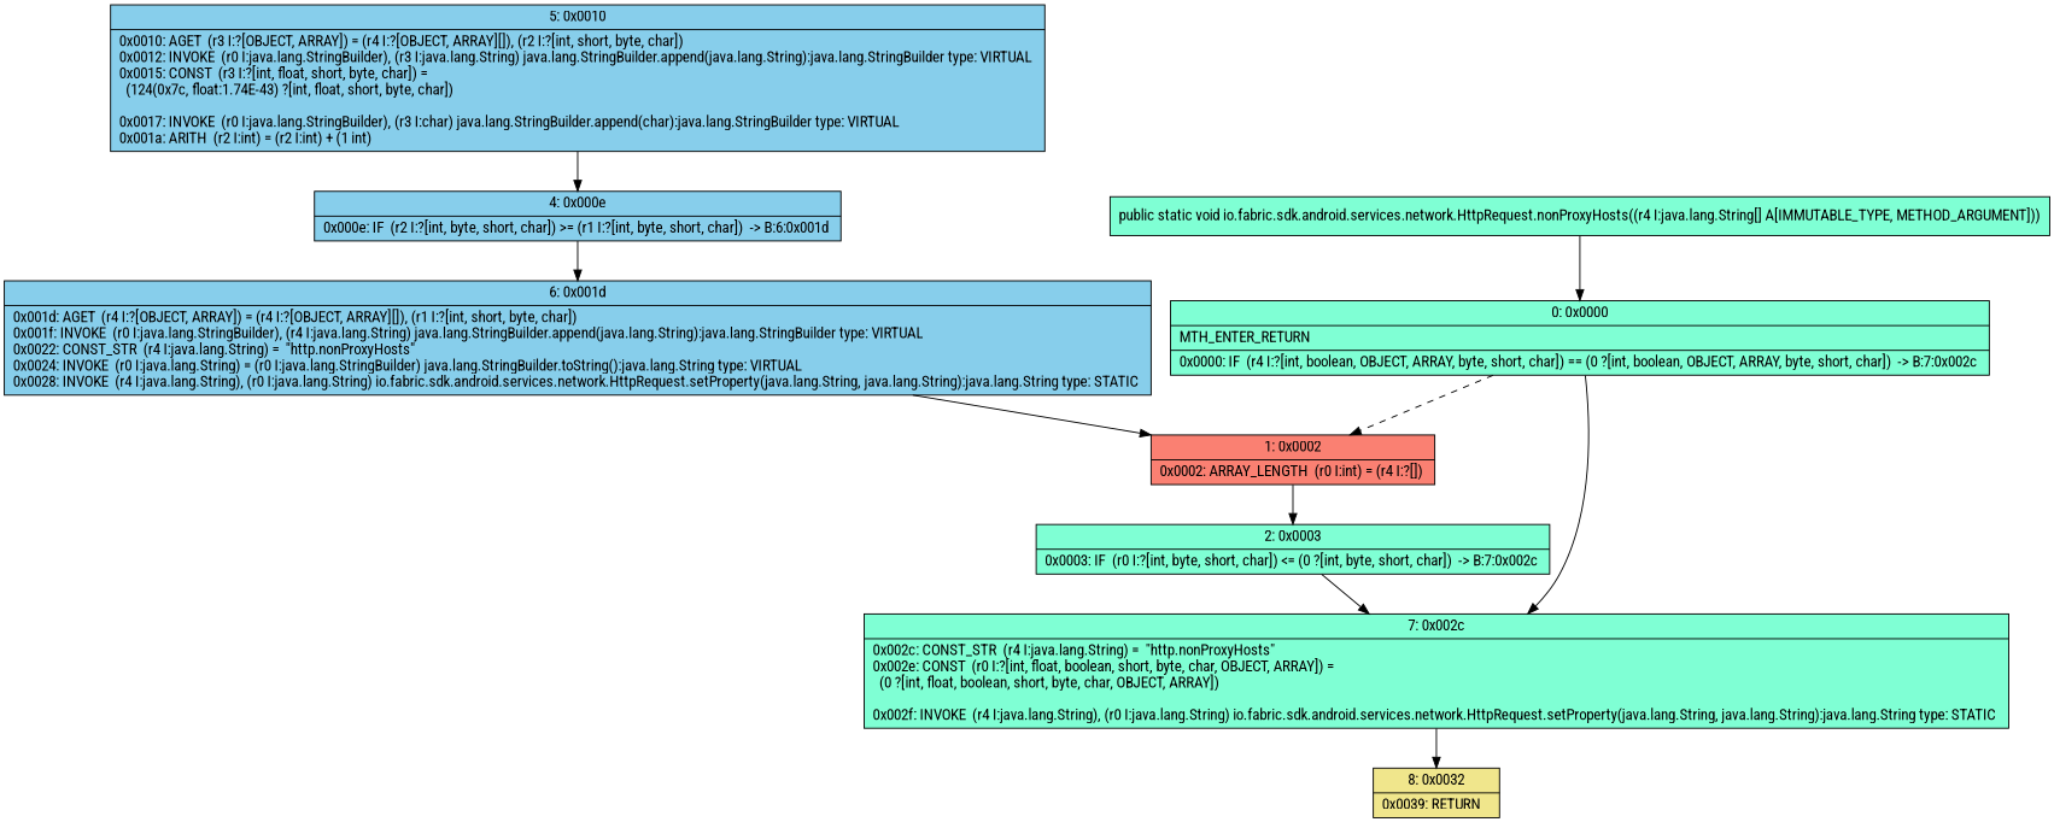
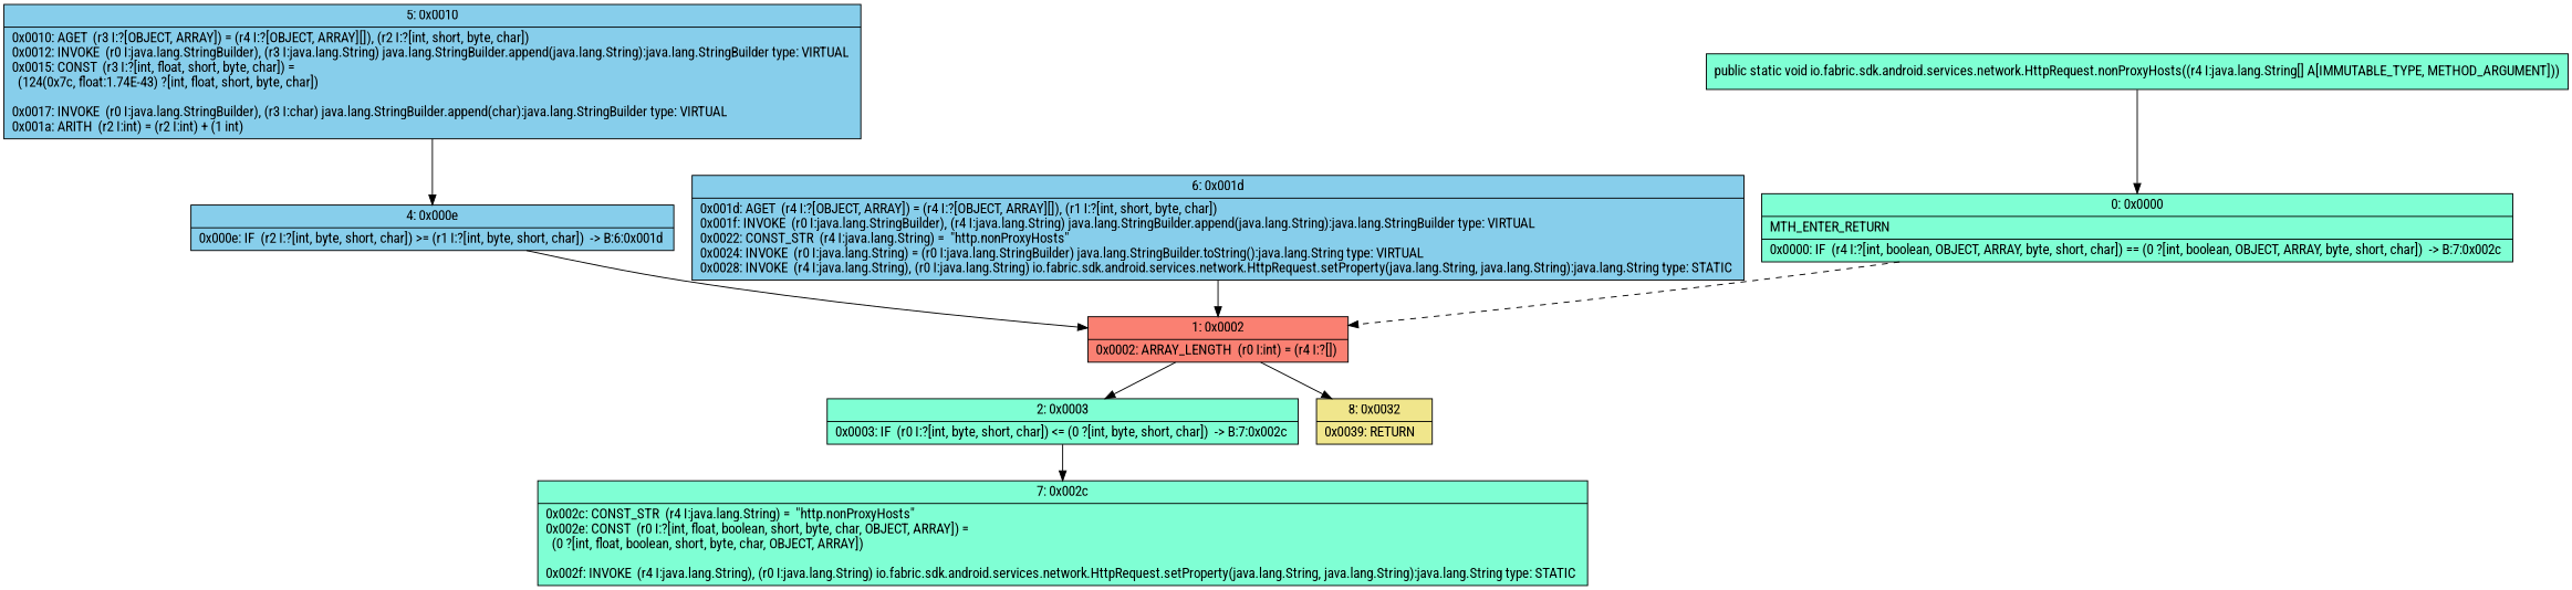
  digraph {
    fontname="Roboto Condensed"
    node [fillcolor=aquamarine fontname="Roboto Condensed" shape=record style=filled]
    edge [fontname="Roboto Condensed"]
    n1 [label="{0\:\ 0x0000|MTH_ENTER_RETURN\l|0x0000: IF  (r4 I:?[int, boolean, OBJECT, ARRAY, byte, short, char]) == (0 ?[int, boolean, OBJECT, ARRAY, byte, short, char])  \-\> B:7:0x002c \l}"]
    n2 [fillcolor=salmon label="{1\:\ 0x0002|0x0002: ARRAY_LENGTH  (r0 I:int) = (r4 I:?[]) \l}"]
    n3 [label="{7\:\ 0x002c|0x002c: CONST_STR  (r4 I:java.lang.String) =  \"http.nonProxyHosts\" \l0x002e: CONST  (r0 I:?[int, float, boolean, short, byte, char, OBJECT, ARRAY]) = \l  (0 ?[int, float, boolean, short, byte, char, OBJECT, ARRAY])\l \l0x002f: INVOKE  (r4 I:java.lang.String), (r0 I:java.lang.String) io.fabric.sdk.android.services.network.HttpRequest.setProperty(java.lang.String, java.lang.String):java.lang.String type: STATIC \l}"]
    n4 [label="{2\:\ 0x0003|0x0003: IF  (r0 I:?[int, byte, short, char]) \<= (0 ?[int, byte, short, char])  \-\> B:7:0x002c \l}"]
    n5 [fillcolor=khaki label="{8\:\ 0x0032|0x0039: RETURN   \l}"]
    n6 [fillcolor=skyblue label="{4\:\ 0x000e|0x000e: IF  (r2 I:?[int, byte, short, char]) \>= (r1 I:?[int, byte, short, char])  \-\> B:6:0x001d \l}"]
    n7 [fillcolor=skyblue label="{6\:\ 0x001d|0x001d: AGET  (r4 I:?[OBJECT, ARRAY]) = (r4 I:?[OBJECT, ARRAY][]), (r1 I:?[int, short, byte, char]) \l0x001f: INVOKE  (r0 I:java.lang.StringBuilder), (r4 I:java.lang.String) java.lang.StringBuilder.append(java.lang.String):java.lang.StringBuilder type: VIRTUAL \l0x0022: CONST_STR  (r4 I:java.lang.String) =  \"http.nonProxyHosts\" \l0x0024: INVOKE  (r0 I:java.lang.String) = (r0 I:java.lang.StringBuilder) java.lang.StringBuilder.toString():java.lang.String type: VIRTUAL \l0x0028: INVOKE  (r4 I:java.lang.String), (r0 I:java.lang.String) io.fabric.sdk.android.services.network.HttpRequest.setProperty(java.lang.String, java.lang.String):java.lang.String type: STATIC \l}"]
    n8 [fillcolor=skyblue label="{5\:\ 0x0010|0x0010: AGET  (r3 I:?[OBJECT, ARRAY]) = (r4 I:?[OBJECT, ARRAY][]), (r2 I:?[int, short, byte, char]) \l0x0012: INVOKE  (r0 I:java.lang.StringBuilder), (r3 I:java.lang.String) java.lang.StringBuilder.append(java.lang.String):java.lang.StringBuilder type: VIRTUAL \l0x0015: CONST  (r3 I:?[int, float, short, byte, char]) = \l  (124(0x7c, float:1.74E\-43) ?[int, float, short, byte, char])\l \l0x0017: INVOKE  (r0 I:java.lang.StringBuilder), (r3 I:char) java.lang.StringBuilder.append(char):java.lang.StringBuilder type: VIRTUAL \l0x001a: ARITH  (r2 I:int) = (r2 I:int) + (1 int) \l}"]
    n9 [label="{public static void io.fabric.sdk.android.services.network.HttpRequest.nonProxyHosts((r4 I:java.lang.String[] A[IMMUTABLE_TYPE, METHOD_ARGUMENT])) }"]
    n1 -> n2 [style=dashed]
-   n1 -> n3
    n2 -> n4
-   n3 -> n5
+   n2 -> n5
    n4 -> n3
-   n6 -> n7
+   n6 -> n2
    n7 -> n2
    n8 -> n6
    n9 -> n1
  }
